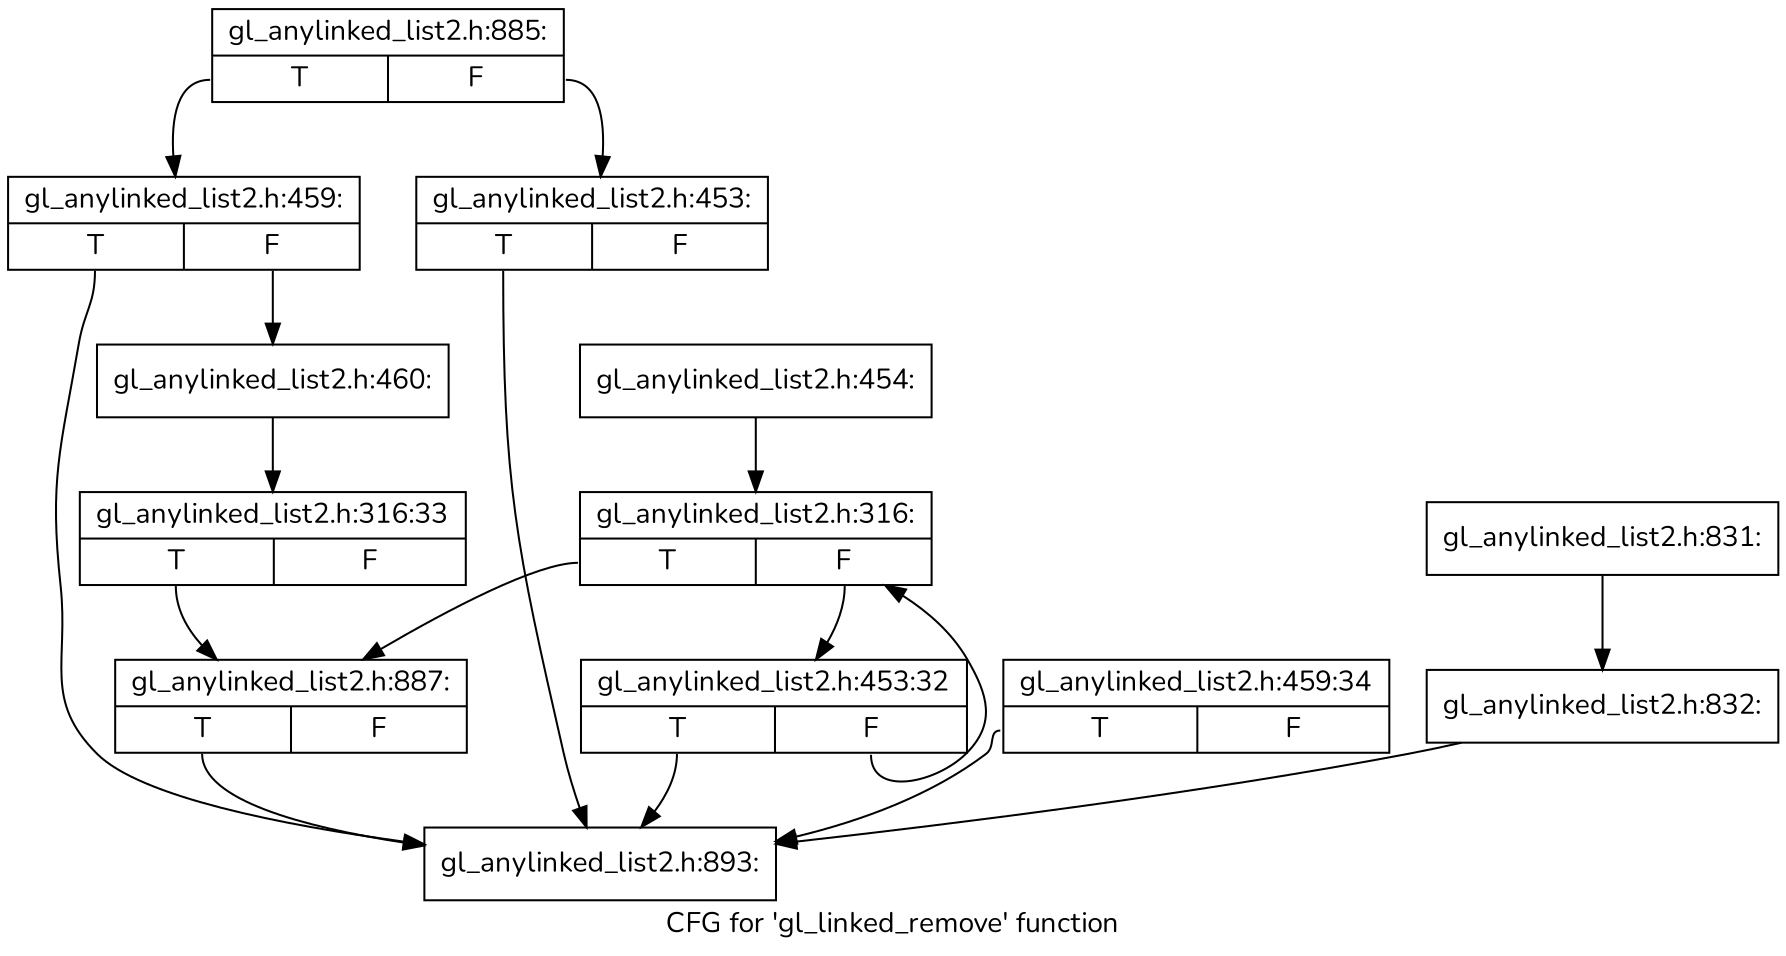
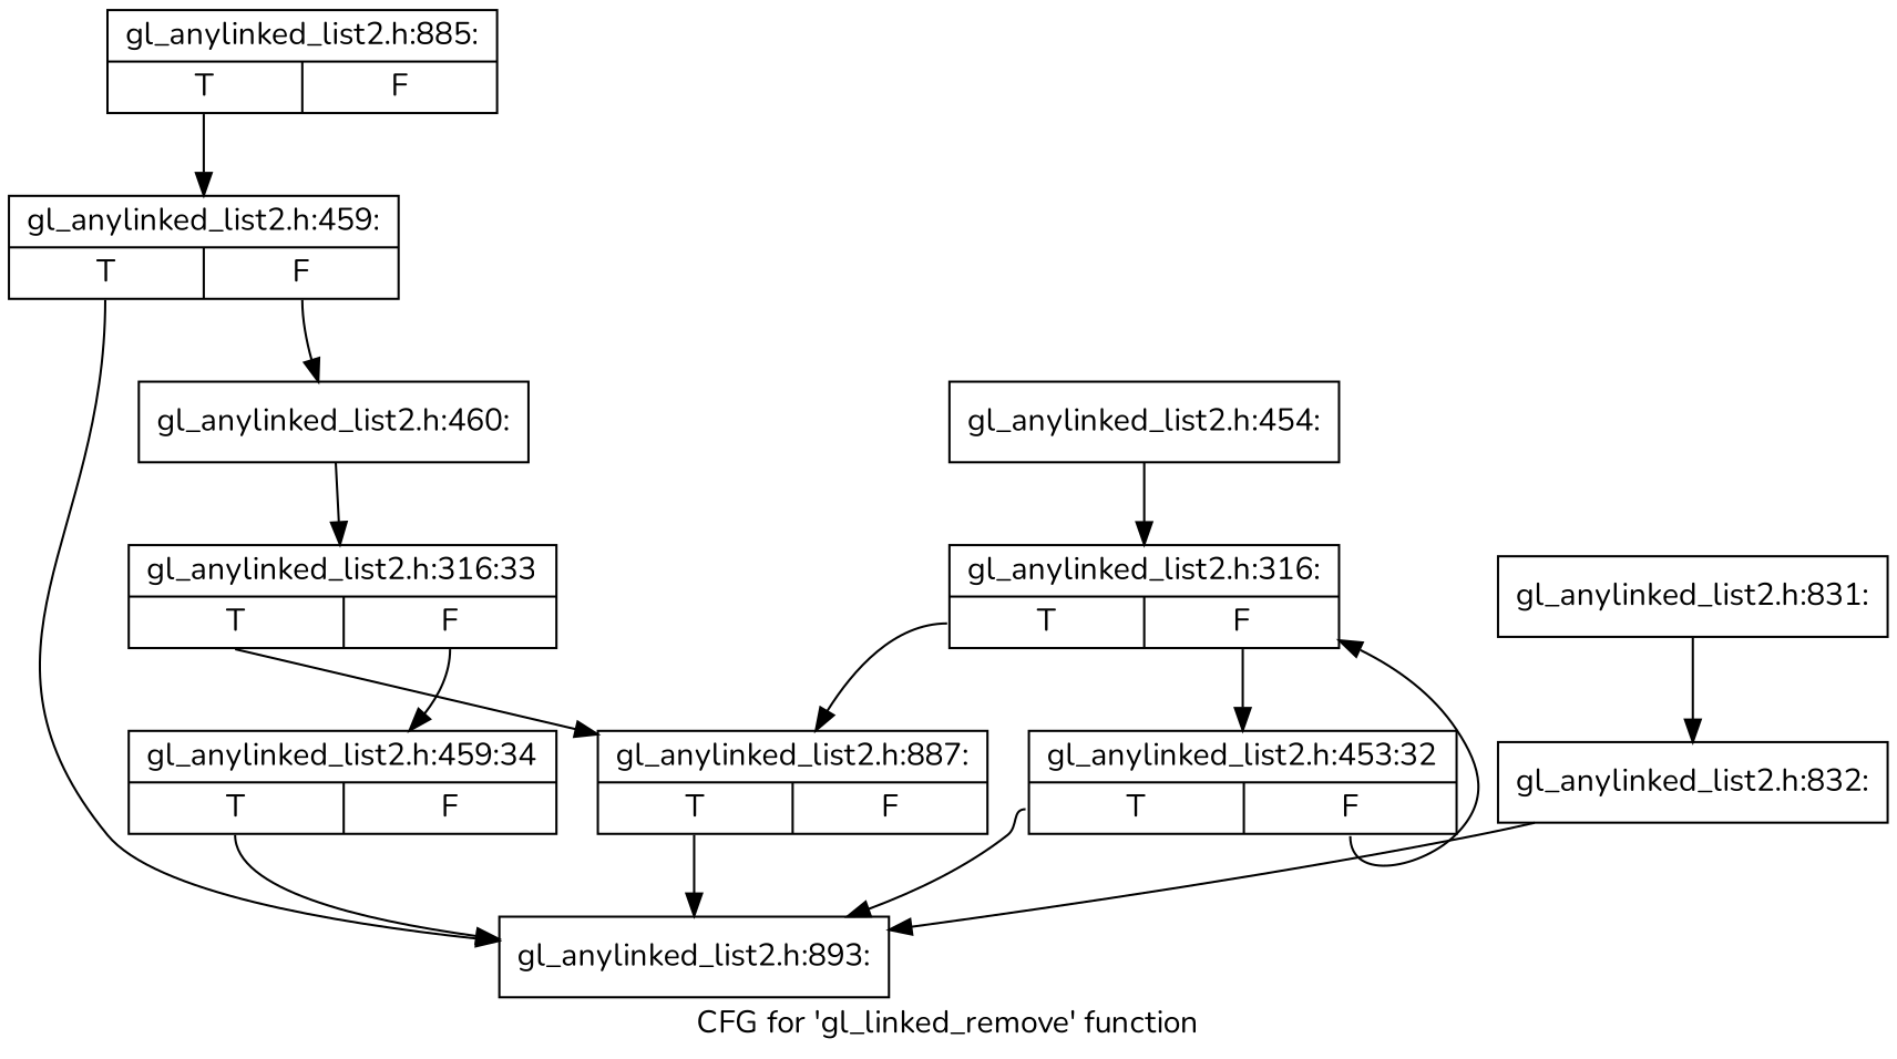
  digraph {
    fontname=Nunito
    label="CFG for 'gl_linked_remove' function"
    node [fontname=Nunito shape=record]
    edge [fontname=Nunito tailport=s0]
    n1 [label="{gl_anylinked_list2.h:885:|{<s0>T|<s1>F}}"]
    n2 [label="{gl_anylinked_list2.h:459:|{<s0>T|<s1>F}}"]
-   n3 [label="{gl_anylinked_list2.h:453:|{<s0>T|<s1>F}}"]
    n4 [label="{gl_anylinked_list2.h:893:}"]
    n5 [label="{gl_anylinked_list2.h:460:}"]
    n6 [label="{gl_anylinked_list2.h:316:33|{<s0>T|<s1>F}}"]
    n7 [label="{gl_anylinked_list2.h:454:}"]
    n8 [label="{gl_anylinked_list2.h:316:|{<s0>T|<s1>F}}"]
    n9 [label="{gl_anylinked_list2.h:887:|{<s0>T|<s1>F}}"]
    n10 [label="{gl_anylinked_list2.h:453:32|{<s0>T|<s1>F}}"]
    n11 [label="{gl_anylinked_list2.h:459:34|{<s0>T|<s1>F}}"]
    n12 [label="{gl_anylinked_list2.h:832:}"]
    n13 [label="{gl_anylinked_list2.h:831:}"]
    n1 -> n2
-   n1 -> n3 [tailport=s1]
    n2 -> n4
    n2 -> n5 [tailport=s1]
-   n3 -> n4
    n5 -> n6
    n6 -> n9
+   n6 -> n11 [tailport=s1]
    n7 -> n8
    n8 -> n9
    n8 -> n10 [tailport=s1]
    n9 -> n4
    n10 -> n4
    n10 -> n8 [tailport=s1]
    n11 -> n4
    n12 -> n4
    n13 -> n12
  }
